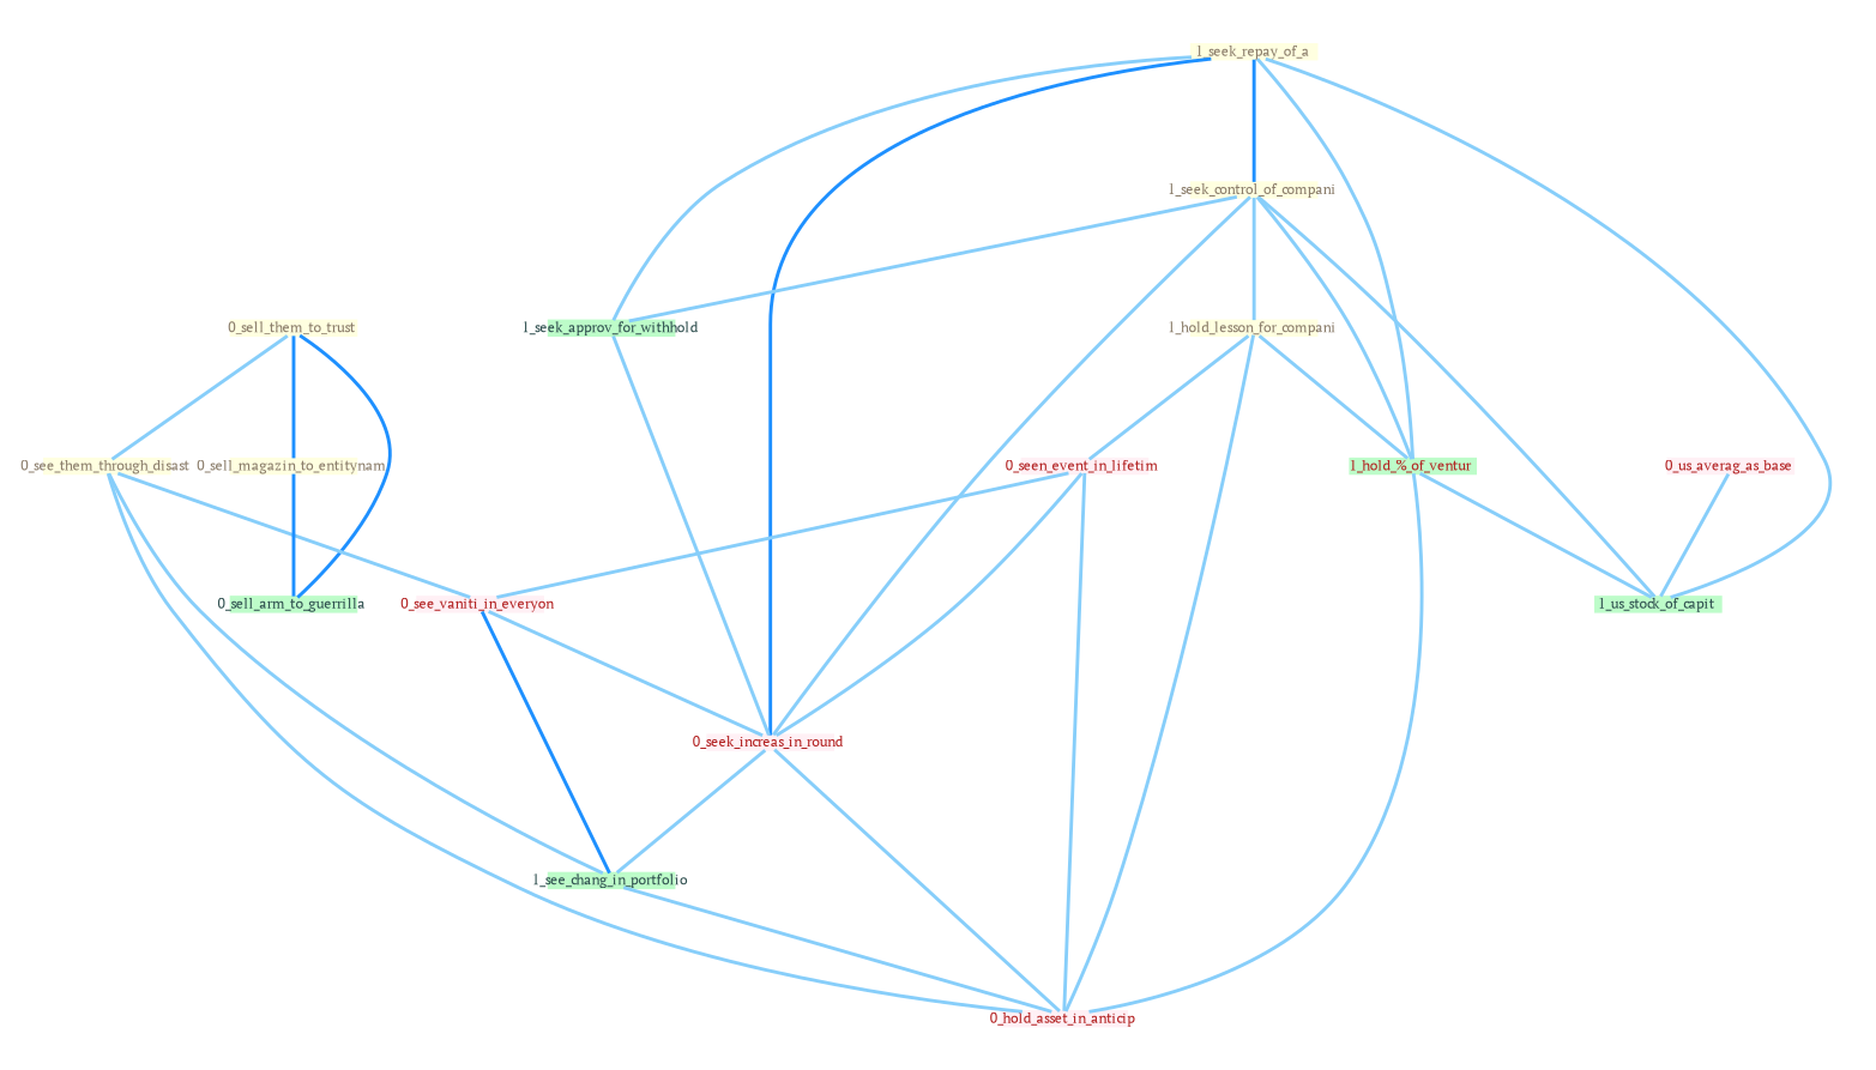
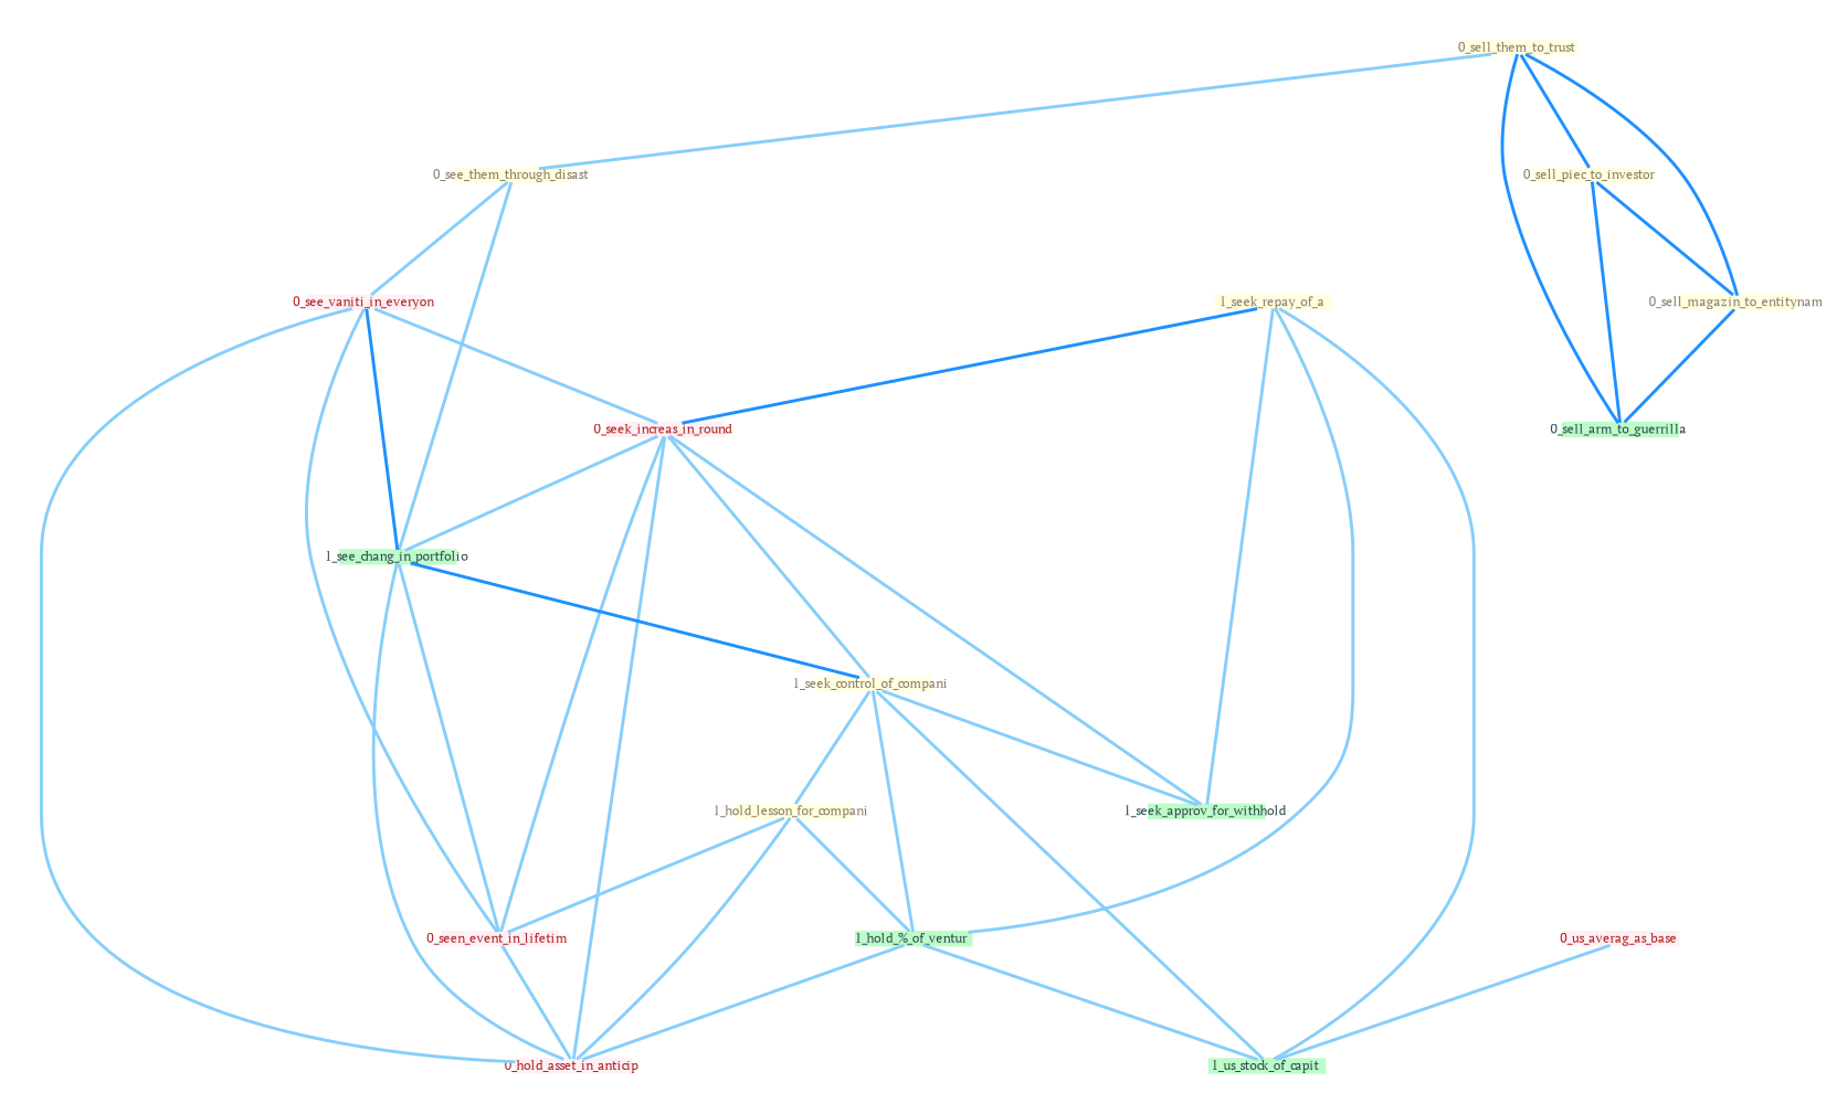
  graph {
    fontname="PT Serif"
    node [color="#ffffe0" fixedsize=true fontcolor="#8b7d6b" fontname="PT Serif" fontsize=4 shape=polygon style=filled]
    edge [color="#87cefa" fontname="PT Serif" w=1]
    "0_sell_them_to_trust " [height=.06 width=.5]
    "1_seek_repay_of_a " [height=.06 width=.5]
    "0_see_them_through_disast " [height=.06 width=.5]
    "1_seek_control_of_compani " [height=.06 width=.5]
+   "0_sell_piec_to_investor " [height=.06 width=.5]
    "0_sell_magazin_to_entitynam " [height=.06 width=.5]
    "1_hold_lesson_for_compani " [height=.06 width=.5]
    "0_seen_event_in_lifetim " [color="#fff0f5" fontcolor="#b22222" height=.06 width=.5]
    "0_us_averag_as_base " [color="#fff0f5" fontcolor="#b22222" height=.06 width=.5]
    "0_see_vaniti_in_everyon " [color="#fff0f5" fontcolor="#b22222" height=.06 width=.5]
    "0_seek_increas_in_round " [color="#fff0f5" fontcolor="#b22222" height=.06 width=.5]
    "0_hold_asset_in_anticip " [color="#fff0f5" fontcolor="#b22222" height=.06 width=.5]
    "0_sell_arm_to_guerrilla " [color="#BDFCC9" fontcolor="#2f4f4f" height=.06 width=.5]
    "1_seek_approv_for_withhold " [color="#BDFCC9" fontcolor="#2f4f4f" height=.06 width=.5]
-   "1_hold_%_of_ventur " [color="#BDFCC9" fontcolor="#b22222" height=.06 width=.5]
+   "1_hold_%_of_ventur " [color="#BDFCC9" fontcolor="#2f4f4f" height=.06 width=.5]
    "1_us_stock_of_capit " [color="#BDFCC9" fontcolor="#2f4f4f" height=.06 width=.5]
    "1_see_chang_in_portfolio " [color="#BDFCC9" fontcolor="#2f4f4f" height=.06 width=.5]
    subgraph sub_1 {
      "0_sell_them_to_trust "
      "1_seek_repay_of_a "
      "0_see_them_through_disast "
      "1_seek_control_of_compani "
+     "0_sell_piec_to_investor "
      "0_sell_magazin_to_entitynam "
      "1_hold_lesson_for_compani "
    }
    subgraph sub_2 {
      "0_seen_event_in_lifetim "
      "0_us_averag_as_base "
      "0_see_vaniti_in_everyon "
      "0_seek_increas_in_round "
      "0_hold_asset_in_anticip "
    }
    "0_sell_them_to_trust " -- "0_see_them_through_disast "
+   "0_sell_them_to_trust " -- "0_sell_piec_to_investor " [color="#1e90ff" w=2]
    "0_sell_them_to_trust " -- "0_sell_magazin_to_entitynam " [color="#1e90ff" w=2]
    "0_sell_them_to_trust " -- "0_sell_arm_to_guerrilla " [color="#1e90ff" w=2]
-   "1_seek_repay_of_a " -- "1_seek_control_of_compani " [color="#1e90ff" w=2]
+   "1_see_chang_in_portfolio " -- "1_seek_control_of_compani " [color="#1e90ff" w=2]
    "1_seek_repay_of_a " -- "0_seek_increas_in_round " [color="#1e90ff"]
    "1_seek_repay_of_a " -- "1_seek_approv_for_withhold "
    "1_seek_repay_of_a " -- "1_hold_%_of_ventur "
    "1_seek_repay_of_a " -- "1_us_stock_of_capit "
    "0_see_them_through_disast " -- "0_see_vaniti_in_everyon "
    "0_see_them_through_disast " -- "1_see_chang_in_portfolio "
    "1_seek_control_of_compani " -- "1_hold_lesson_for_compani "
    "1_seek_control_of_compani " -- "0_seek_increas_in_round "
    "1_seek_control_of_compani " -- "1_seek_approv_for_withhold "
    "1_seek_control_of_compani " -- "1_hold_%_of_ventur "
    "1_seek_control_of_compani " -- "1_us_stock_of_capit "
+   "0_sell_piec_to_investor " -- "0_sell_magazin_to_entitynam " [color="#1e90ff" w=2]
+   "0_sell_piec_to_investor " -- "0_sell_arm_to_guerrilla " [color="#1e90ff" w=2]
    "0_sell_magazin_to_entitynam " -- "0_sell_arm_to_guerrilla " [color="#1e90ff" w=2]
    "1_hold_lesson_for_compani " -- "0_seen_event_in_lifetim "
    "1_hold_lesson_for_compani " -- "0_hold_asset_in_anticip "
    "1_hold_lesson_for_compani " -- "1_hold_%_of_ventur "
    "0_seen_event_in_lifetim " -- "0_see_vaniti_in_everyon "
    "0_seen_event_in_lifetim " -- "0_seek_increas_in_round "
    "0_seen_event_in_lifetim " -- "0_hold_asset_in_anticip "
+   "0_seen_event_in_lifetim " -- "1_see_chang_in_portfolio "
    "0_us_averag_as_base " -- "1_us_stock_of_capit "
    "0_see_vaniti_in_everyon " -- "0_seek_increas_in_round "
-   "0_see_them_through_disast " -- "0_hold_asset_in_anticip "
+   "0_see_vaniti_in_everyon " -- "0_hold_asset_in_anticip "
    "0_see_vaniti_in_everyon " -- "1_see_chang_in_portfolio " [color="#1e90ff" w=2]
    "0_seek_increas_in_round " -- "0_hold_asset_in_anticip "
    "0_seek_increas_in_round " -- "1_see_chang_in_portfolio "
    "1_seek_approv_for_withhold " -- "0_seek_increas_in_round "
    "1_hold_%_of_ventur " -- "0_hold_asset_in_anticip "
    "1_hold_%_of_ventur " -- "1_us_stock_of_capit "
    "1_see_chang_in_portfolio " -- "0_hold_asset_in_anticip "
  }
